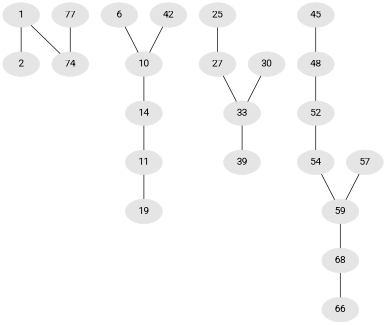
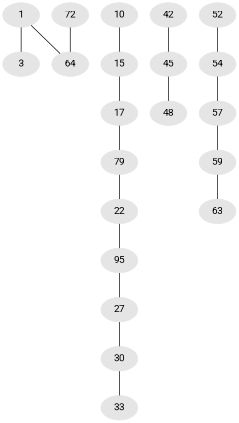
  graph {
    fontname=Roboto
    node [color=gray90 fontname=Roboto style=filled]
    edge [fontname=Roboto]
    1 [super="+2"]
-   3 [super="+4" label=2]
-   74 [super="+75"]
-   6 [super="+7"]
+   3 [super="+4"]
+   74 [super="+75" label=64]
    10 [super="+11"]
-   14 [super="+15"]
-   17 [super="+18" label=11]
-   19 [super="+20"]
-   25 [super="+26"]
+   14 [super="+15" label=15]
+   17 [super="+18"]
+   19 [super="+20" label=79]
+   22 [super="+23"]
+   25 [super="+26" label=95]
    27 [super="+28"]
    30 [super="+31"]
    33 [super="+34"]
-   39 [super="+40"]
    42 [super="+43"]
    45 [super="+46"]
    48 [super="+49"]
    52 [super="+53"]
    54 [super="+55"]
    57 [super="+58"]
    59 [super="+60"]
-   63 [super="+64" label=68]
-   66 [super="+67"]
-   72 [super="+73" label=77]
+   63 [super="+64"]
+   72 [super="+73"]
    1 -- 3
    1 -- 74
-   6 -- 10
    10 -- 14
    14 -- 17
    17 -- 19
+   19 -- 22
+   22 -- 25
    25 -- 27
-   27 -- 33
+   27 -- 30
    30 -- 33
-   33 -- 39
-   42 -- 10
+   42 -- 45
    45 -- 48
-   48 -- 52
    52 -- 54
-   54 -- 59
+   54 -- 57
    57 -- 59
    59 -- 63
-   63 -- 66
    72 -- 74
  }
